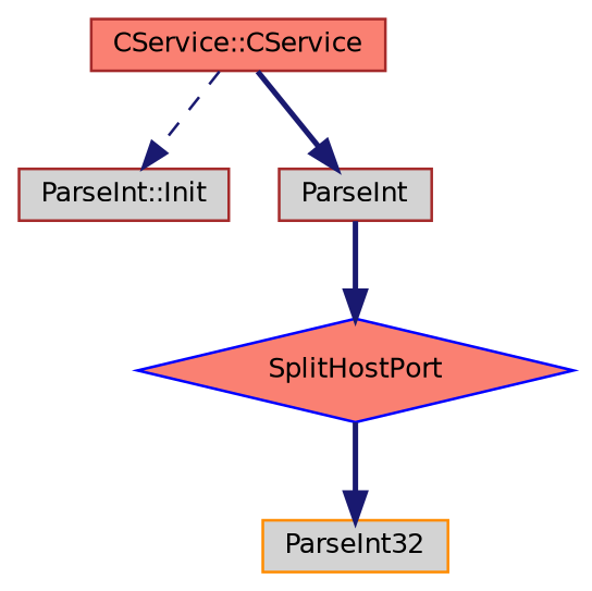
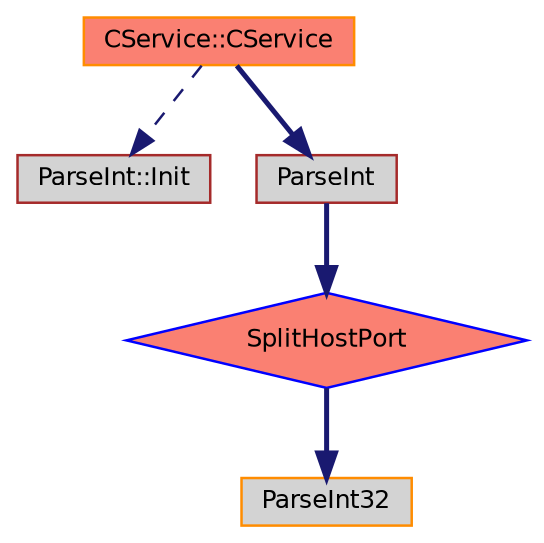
  digraph {
    rankdir=TB
    node [color=darkorange fillcolor=lightgrey fontname=Helvetica fontsize=10 shape=box style=filled]
    edge [color=midnightblue fontname=Helvetica fontsize=10 labelfontname=Helvetica labelfontsize=10 style=bold]
-   n1 [color=brown fillcolor=salmon fontcolor=black height=0.2 label="CService::CService" width=0.4]
+   n1 [fillcolor=salmon fontcolor=black height=0.2 label="CService::CService" width=0.4]
    n2 [color=brown height=0.2 label="ParseInt::Init" width=0.4]
    n3 [color=brown height=0.2 label=ParseInt width=0.4]
    n4 [color=blue fillcolor=salmon height=0.2 label=SplitHostPort shape=diamond width=0.4]
    n5 [height=0.2 label=ParseInt32 width=0.4]
    n1 -> n2 [style=dashed]
    n1 -> n3
    n3 -> n4
    n4 -> n5
  }
